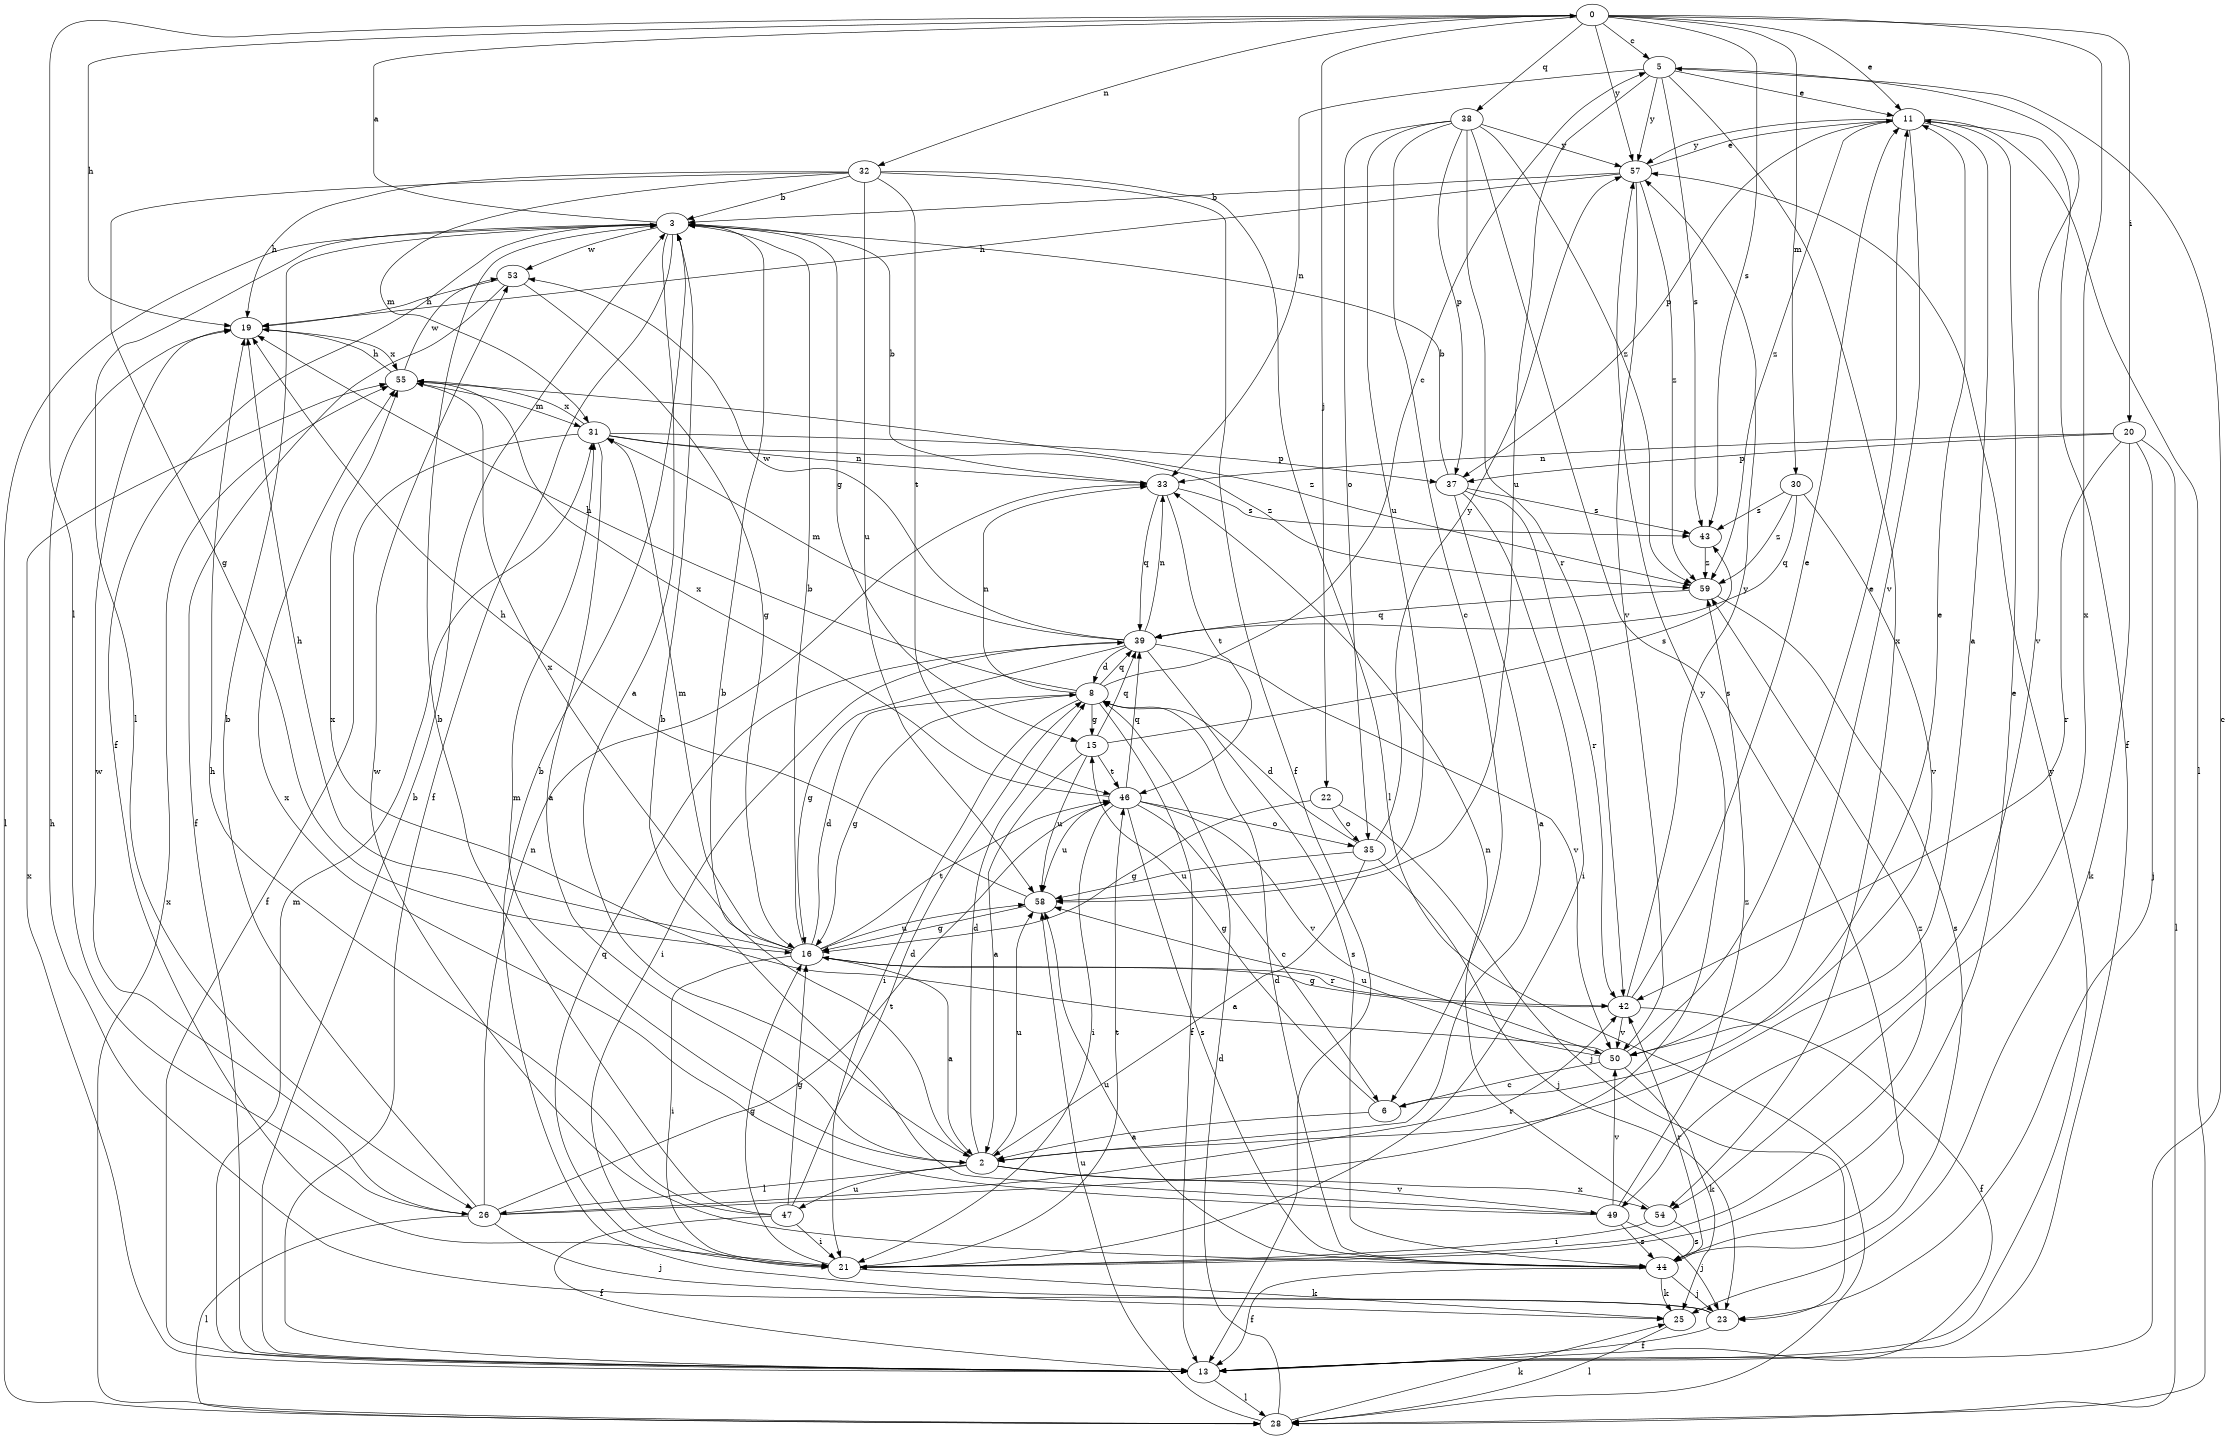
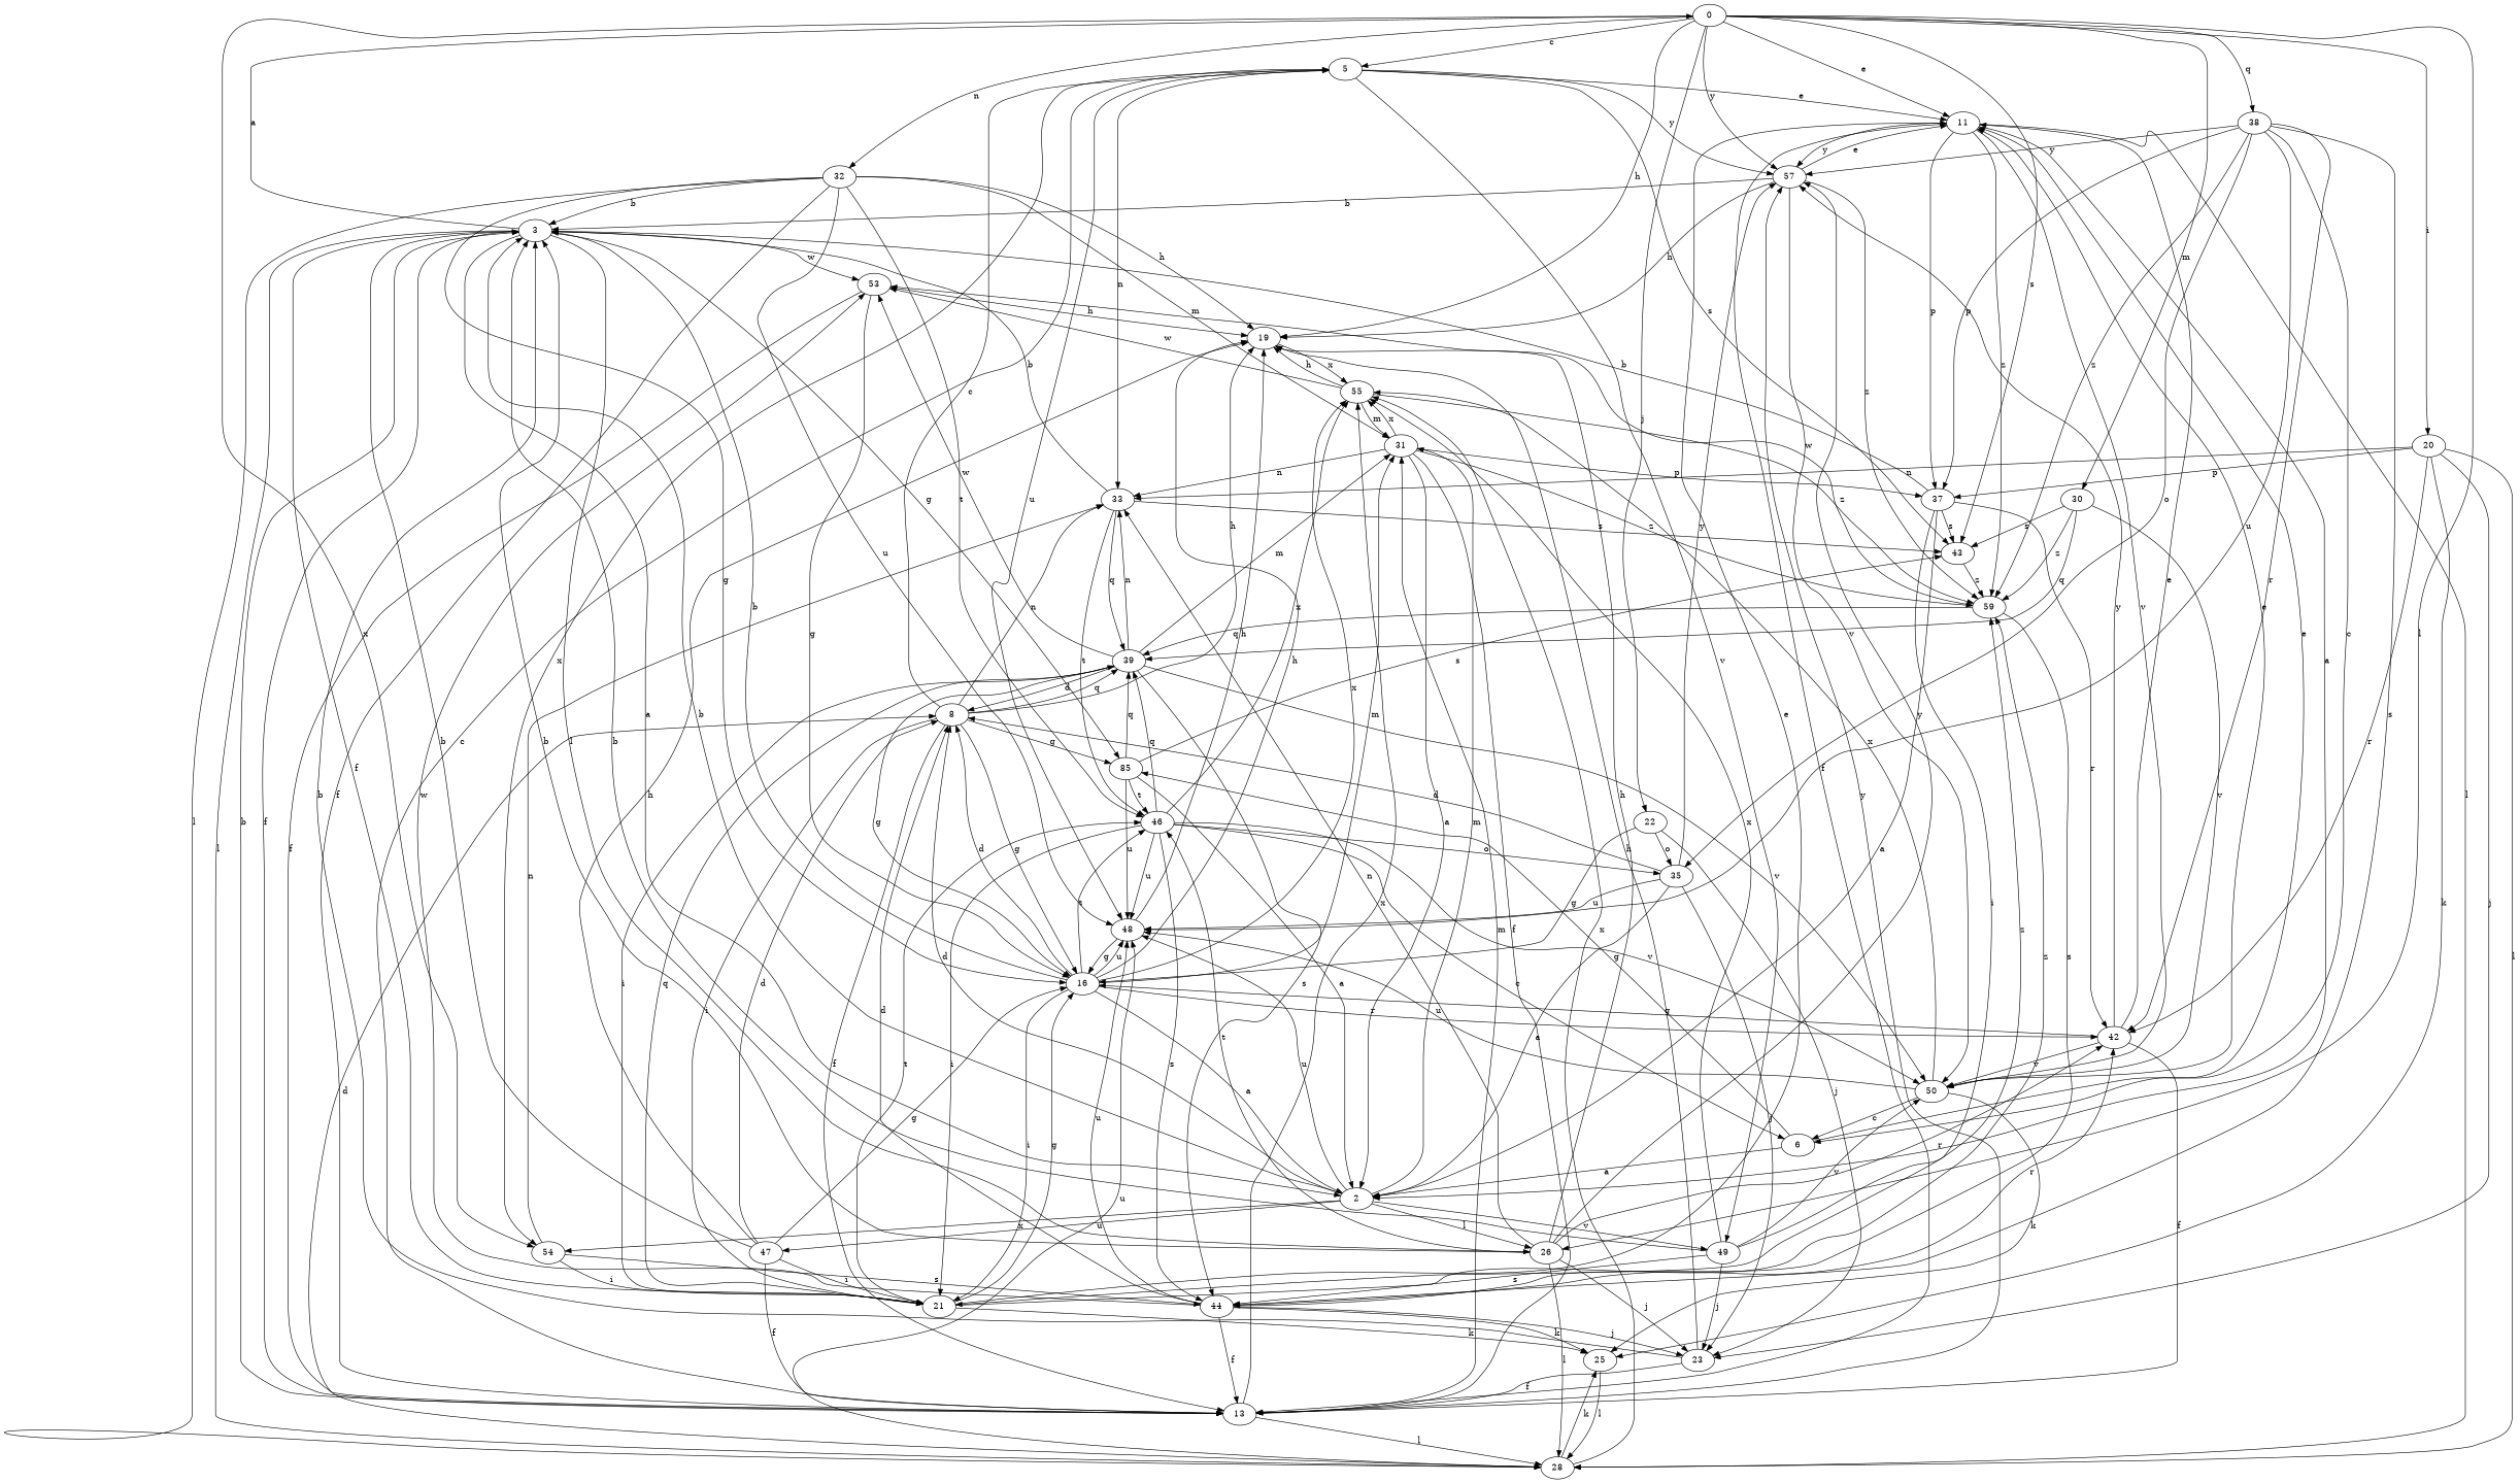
  strict digraph {
    0
    5
    11
    19
    20
    22
    26
    30
    32
    38
    43
    54
    57
-   48 [label=58]
+   48
    49
    33
    2
    13
    28
    37
    50
    59
    55
    42
    23
    25
    16
    35
    3
    46
    39
    31
    6
    44
    21
    8
    47
-   15
+   15 [label=85]
    53
    0 -> 5 [label=c]
    0 -> 11 [label=e]
    0 -> 19 [label=h]
    0 -> 20 [label=i]
    0 -> 22 [label=j]
    0 -> 26 [label=l]
    0 -> 30 [label=m]
    0 -> 32 [label=n]
    0 -> 38 [label=q]
    0 -> 43 [label=s]
    0 -> 54 [label=x]
    0 -> 57 [label=y]
    5 -> 11 [label=e]
    5 -> 43 [label=s]
    5 -> 54 [label=x]
    5 -> 57 [label=y]
    5 -> 48 [label=u]
    5 -> 49 [label=v]
    5 -> 33 [label=n]
    11 -> 57 [label=y]
    11 -> 2 [label=a]
    11 -> 13 [label=f]
    11 -> 28 [label=l]
    11 -> 37 [label=p]
    11 -> 50 [label=v]
    11 -> 59 [label=z]
    19 -> 55 [label=x]
    20 -> 33 [label=n]
    20 -> 28 [label=l]
    20 -> 37 [label=p]
    20 -> 42 [label=r]
    20 -> 23 [label=j]
    20 -> 25 [label=k]
    22 -> 23 [label=j]
    22 -> 16 [label=g]
    22 -> 35 [label=o]
-   26 -> 19 [label=w]
+   26 -> 19 [label=h]
    26 -> 57 [label=y]
    26 -> 33 [label=n]
    26 -> 28 [label=l]
    26 -> 42 [label=r]
-   26 -> 25 [label=j]
+   26 -> 23 [label=j]
    26 -> 3 [label=b]
    26 -> 46 [label=t]
    30 -> 43 [label=s]
    30 -> 50 [label=v]
    30 -> 59 [label=z]
    30 -> 39 [label=q]
    32 -> 19 [label=h]
    32 -> 48 [label=u]
    32 -> 13 [label=f]
    32 -> 28 [label=l]
    32 -> 16 [label=g]
    32 -> 3 [label=b]
    32 -> 46 [label=t]
    32 -> 31 [label=m]
    38 -> 57 [label=y]
    38 -> 48 [label=u]
    38 -> 37 [label=p]
    38 -> 59 [label=z]
    38 -> 42 [label=r]
    38 -> 35 [label=o]
    38 -> 6 [label=c]
    38 -> 44 [label=s]
    43 -> 59 [label=z]
    54 -> 33 [label=n]
    54 -> 44 [label=s]
    54 -> 21 [label=i]
    57 -> 11 [label=e]
    57 -> 19 [label=h]
    57 -> 50 [label=v]
    57 -> 59 [label=z]
    57 -> 3 [label=b]
    48 -> 19 [label=h]
    48 -> 16 [label=g]
    49 -> 50 [label=v]
    49 -> 59 [label=z]
    49 -> 55 [label=x]
    49 -> 23 [label=j]
    49 -> 3 [label=b]
    49 -> 44 [label=s]
    33 -> 43 [label=s]
    33 -> 3 [label=b]
    33 -> 46 [label=t]
    33 -> 39 [label=q]
    2 -> 26 [label=l]
    2 -> 54 [label=x]
    2 -> 48 [label=u]
    2 -> 49 [label=v]
    2 -> 3 [label=b]
    2 -> 31 [label=m]
    2 -> 8 [label=d]
    2 -> 47 [label=u]
    13 -> 5 [label=c]
    13 -> 57 [label=y]
    13 -> 28 [label=l]
    13 -> 55 [label=x]
    13 -> 3 [label=b]
    13 -> 31 [label=m]
    28 -> 48 [label=u]
    28 -> 55 [label=x]
    28 -> 25 [label=k]
    28 -> 8 [label=d]
    37 -> 43 [label=s]
    37 -> 2 [label=a]
    37 -> 42 [label=r]
    37 -> 3 [label=b]
    37 -> 21 [label=i]
    50 -> 11 [label=e]
    50 -> 48 [label=u]
    50 -> 55 [label=x]
    50 -> 25 [label=k]
    50 -> 6 [label=c]
    59 -> 39 [label=q]
    59 -> 44 [label=s]
+   59 -> 53 [label=w]
    55 -> 19 [label=h]
    55 -> 59 [label=z]
    55 -> 31 [label=m]
    55 -> 53 [label=w]
    42 -> 11 [label=e]
    42 -> 57 [label=y]
    42 -> 13 [label=f]
    42 -> 50 [label=v]
    42 -> 16 [label=g]
    23 -> 19 [label=h]
    23 -> 13 [label=f]
    23 -> 3 [label=b]
    25 -> 28 [label=l]
    16 -> 19 [label=h]
    16 -> 48 [label=u]
    16 -> 2 [label=a]
    16 -> 55 [label=x]
    16 -> 42 [label=r]
    16 -> 3 [label=b]
    16 -> 46 [label=t]
    16 -> 31 [label=m]
    16 -> 21 [label=i]
    16 -> 8 [label=d]
    35 -> 57 [label=y]
    35 -> 48 [label=u]
    35 -> 2 [label=a]
    35 -> 23 [label=j]
    35 -> 8 [label=d]
    3 -> 0 [label=a]
    3 -> 26 [label=l]
    3 -> 2 [label=a]
    3 -> 13 [label=f]
    3 -> 28 [label=l]
    3 -> 21 [label=f]
    3 -> 15 [label=g]
    3 -> 53 [label=w]
    46 -> 48 [label=u]
    46 -> 50 [label=v]
    46 -> 55 [label=x]
    46 -> 35 [label=o]
    46 -> 39 [label=q]
    46 -> 6 [label=c]
    46 -> 44 [label=s]
    46 -> 21 [label=i]
    39 -> 33 [label=n]
    39 -> 50 [label=v]
    39 -> 16 [label=g]
    39 -> 31 [label=m]
    39 -> 44 [label=s]
    39 -> 21 [label=i]
    39 -> 8 [label=d]
    39 -> 53 [label=w]
    31 -> 33 [label=n]
    31 -> 2 [label=a]
    31 -> 13 [label=f]
    31 -> 37 [label=p]
    31 -> 59 [label=z]
    31 -> 55 [label=x]
    6 -> 11 [label=e]
    6 -> 2 [label=a]
    6 -> 15 [label=g]
    44 -> 48 [label=u]
    44 -> 13 [label=f]
    44 -> 42 [label=r]
    44 -> 23 [label=j]
    44 -> 25 [label=k]
    44 -> 8 [label=d]
    44 -> 53 [label=w]
    21 -> 11 [label=e]
    21 -> 59 [label=z]
    21 -> 25 [label=k]
    21 -> 16 [label=g]
    21 -> 46 [label=t]
    21 -> 39 [label=q]
    8 -> 5 [label=c]
    8 -> 19 [label=h]
    8 -> 33 [label=n]
    8 -> 13 [label=f]
    8 -> 16 [label=g]
    8 -> 39 [label=q]
    8 -> 21 [label=i]
    8 -> 15 [label=g]
    47 -> 19 [label=h]
    47 -> 13 [label=f]
    47 -> 16 [label=g]
    47 -> 3 [label=b]
    47 -> 21 [label=i]
    47 -> 8 [label=d]
    15 -> 43 [label=s]
    15 -> 48 [label=u]
    15 -> 2 [label=a]
    15 -> 46 [label=t]
    15 -> 39 [label=q]
    53 -> 19 [label=h]
    53 -> 13 [label=f]
    53 -> 16 [label=g]
  }
